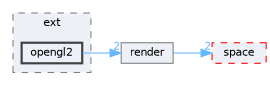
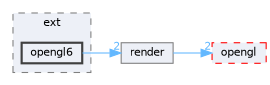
  digraph {
    compound=true
    rankdir=LR
    node [fillcolor="#edf0f7" fontname=Helvetica fontsize=10 shape=box]
    edge [color=steelblue1 fontcolor=steelblue1 fontname=Helvetica fontsize=10 headlabel=2 labeldistance=1.5 labelfontname=Helvetica labelfontsize=10]
-   n1 [color=grey25 height=0.2 label=opengl2 style="filled,bold" width=0.4]
+   n1 [color=grey25 height=0.2 label=opengl6 style="filled,bold" width=0.4]
    n2 [color=grey50 height=0.2 label=render style=filled width=0.4]
-   n3 [color=red height=0.2 label=space style="filled,dashed" width=0.4]
+   n3 [color=red height=0.2 label=opengl style="filled,dashed" width=0.4]
    subgraph cluster_1 {
      bgcolor="#edf0f7"
      fontname=Helvetica
      fontsize=10
      label=ext
      pencolor=grey50
      style="filled,dashed"
      n1
    }
    n1 -> n2
    n2 -> n3
  }
